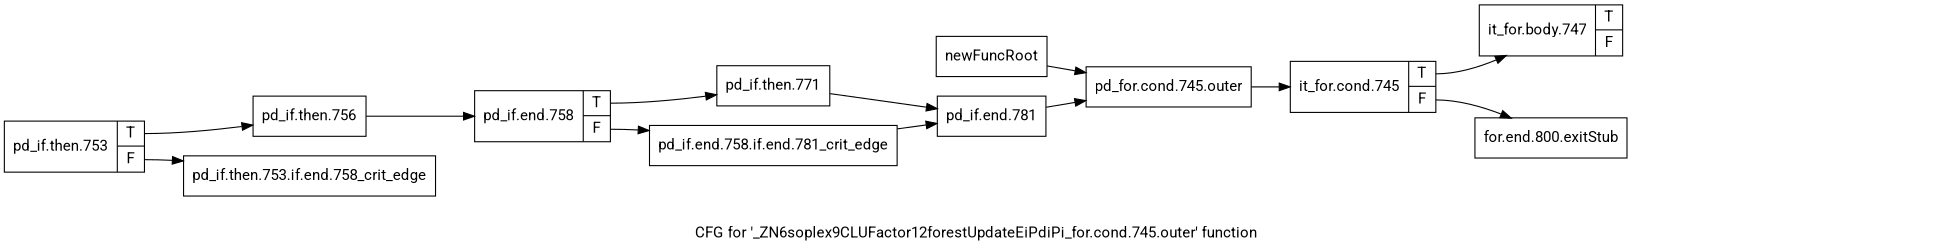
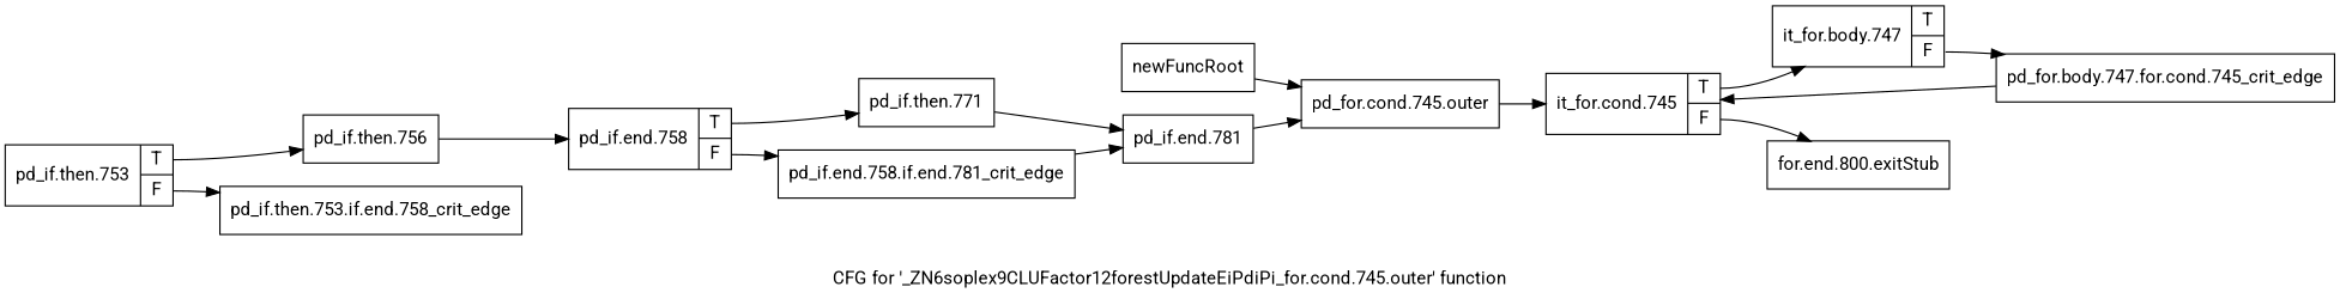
  digraph {
    fontname=Roboto
    label="CFG for '_ZN6soplex9CLUFactor12forestUpdateEiPdiPi_for.cond.745.outer' function"
    rankdir=LR
    node [fontname=Roboto shape=record]
    edge [fontname=Roboto]
    n1 [label="{newFuncRoot}"]
    n2 [label="{pd_for.cond.745.outer}"]
    n3 [label="{it_for.cond.745|{<s0>T|<s1>F}}"]
    n4 [label="{for.end.800.exitStub}"]
    n5 [label="{it_for.body.747|{<s0>T|<s1>F}}"]
+   n6 [label="{pd_for.body.747.for.cond.745_crit_edge}"]
    n7 [label="{pd_if.then.753|{<s0>T|<s1>F}}"]
    n8 [label="{pd_if.then.756}"]
    n9 [label="{pd_if.then.753.if.end.758_crit_edge}"]
    n10 [label="{pd_if.end.758|{<s0>T|<s1>F}}"]
    n11 [label="{pd_if.then.771}"]
    n12 [label="{pd_if.end.758.if.end.781_crit_edge}"]
    n13 [label="{pd_if.end.781}"]
    n1 -> n2
    n2 -> n3
    n3 -> n4 [tailport=s1]
    n3 -> n5 [tailport=s0]
+   n5 -> n6 [tailport=s1]
+   n6 -> n3
    n7 -> n8 [tailport=s0]
    n7 -> n9 [tailport=s1]
    n8 -> n10
    n10 -> n11 [tailport=s0]
    n10 -> n12 [tailport=s1]
    n11 -> n13
    n12 -> n13
    n13 -> n2
  }
